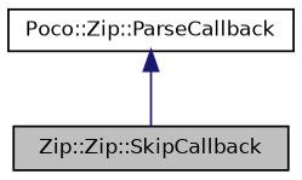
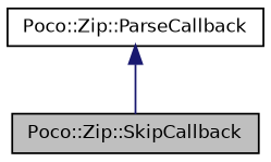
  digraph {
    node [color=black fontname=Helvetica fontsize=10 shape=record style=filled]
-   n1 [fillcolor=grey75 fontcolor=black height=0.2 label="Zip::Zip::SkipCallback" width=0.4]
+   n1 [fillcolor=grey75 fontcolor=black height=0.2 label="Poco::Zip::SkipCallback" width=0.4]
    n2 [fillcolor=white height=0.2 label="Poco::Zip::ParseCallback" width=0.4]
    n2 -> n1 [color=midnightblue dir=back fontname=Helvetica fontsize=10 labelfontname=Helvetica labelfontsize=10 style=solid]
  }
